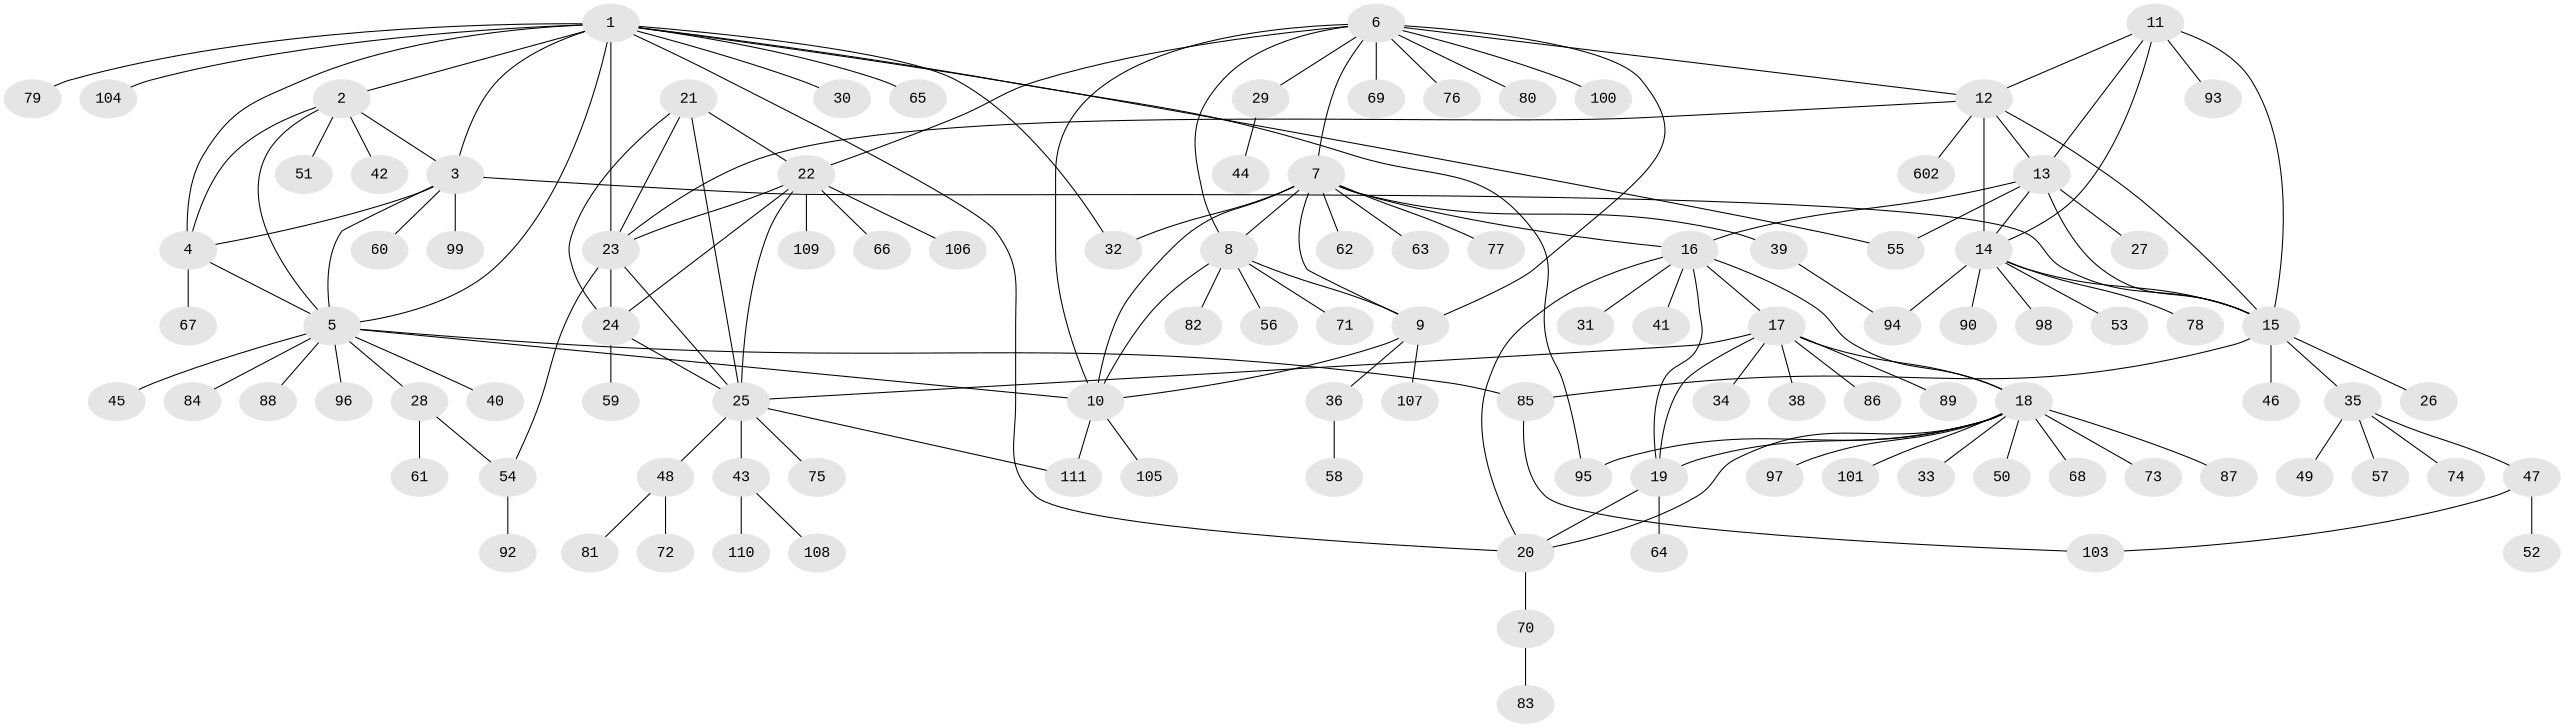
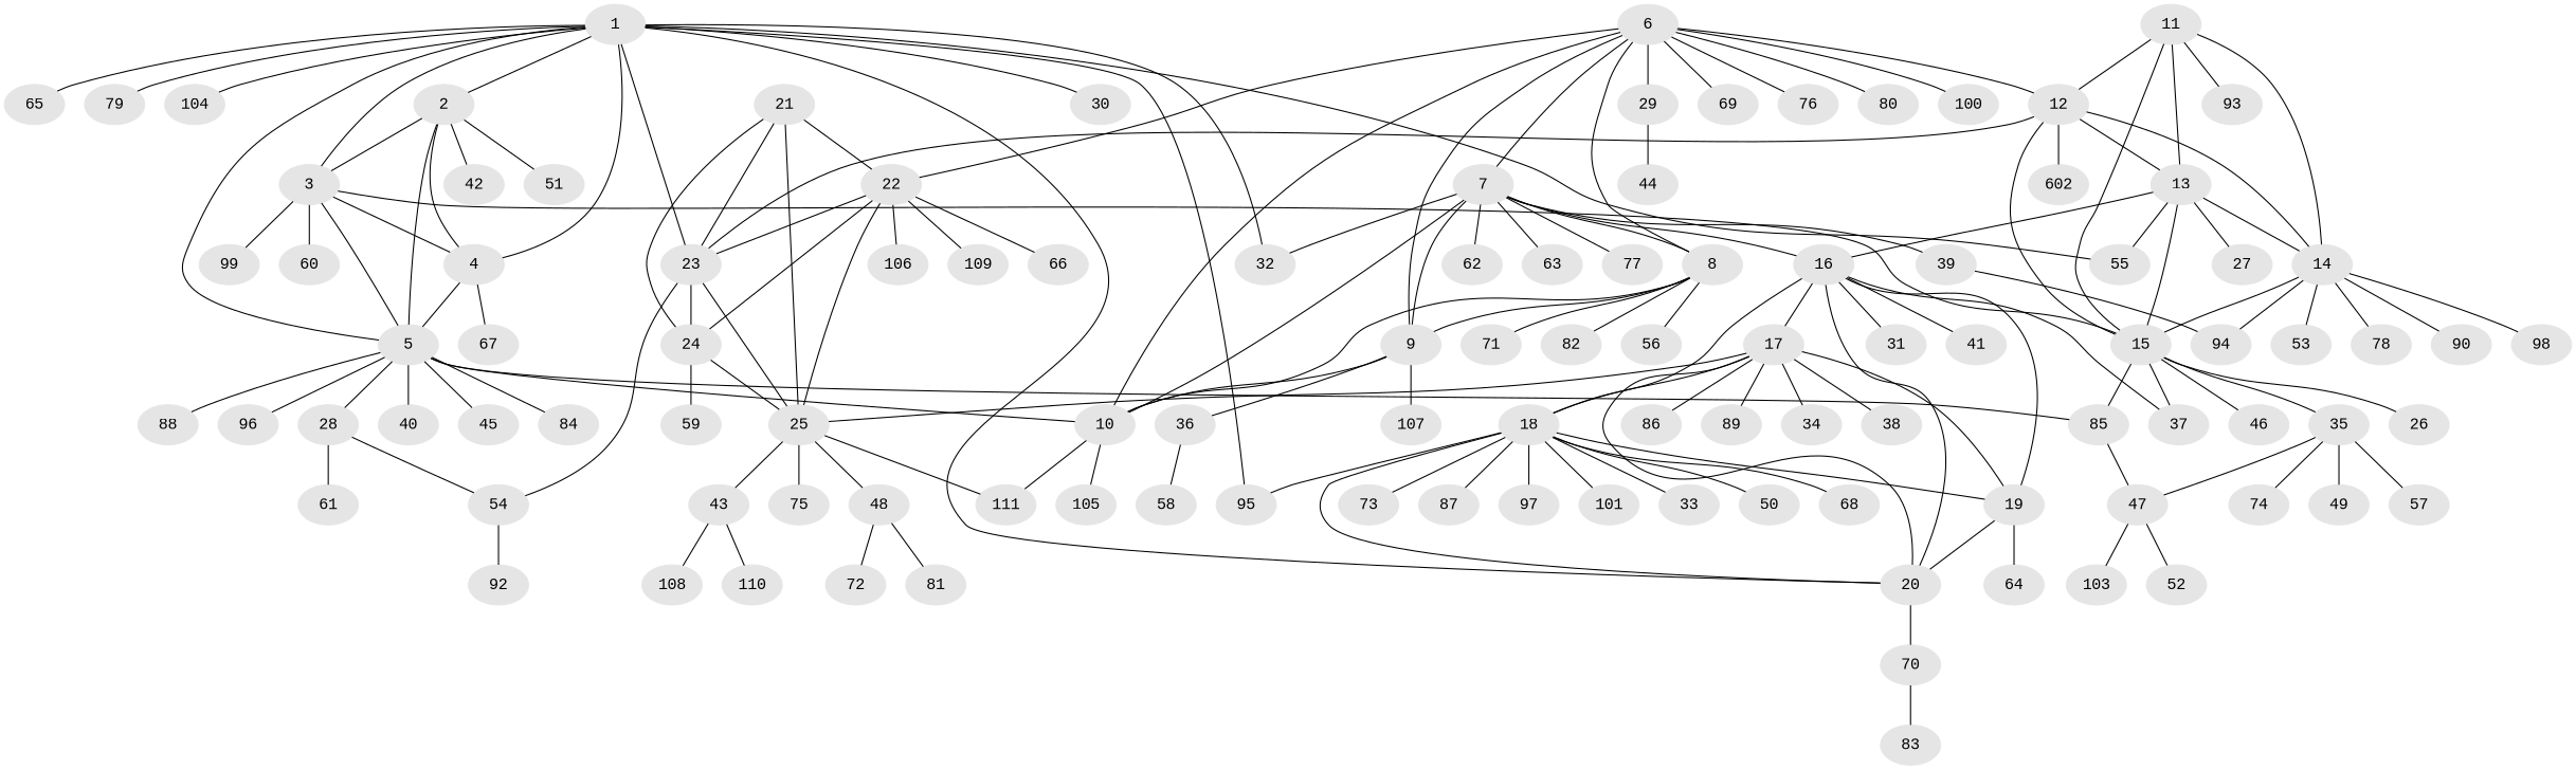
  graph {
    fontname="Liberation Mono"
    node [color=gray90 fontname="Liberation Mono" style=filled]
    edge [fontname="Liberation Mono"]
    1
    2
    3
    4
    5
    20
    23
    30
    32
    55
    65
    79
    95
    104
    42
    51
    15
    60
    99
    67
    10
    28
    40
    45
    84
    85
    88
    96
    70
    25
    24
    54
    26
    35
+   37
    46
    105
    111
    61
    103
    6
    7
    8
    9
    12
    22
    29
    69
    76
    80
    100
    16
    39
    62
    63
    77
    56
    71
    82
    36
    107
    13
    14
    n64 [label=602]
    66
    106
    109
    44
    17
    18
    19
    31
    41
    94
    58
    11
    93
    27
    53
    78
    90
    98
    47
    49
    57
    74
    34
    38
    86
    89
    33
    50
    68
    73
    87
    97
    101
    64
    43
    48
    75
    83
    21
    59
    92
    108
    110
    72
    81
    52
    1 -- 2
    1 -- 3
    1 -- 4
    1 -- 5
    1 -- 20
    1 -- 23
    1 -- 30
    1 -- 32
    1 -- 55
    1 -- 65
    1 -- 79
    1 -- 95
    1 -- 104
    2 -- 3
    2 -- 4
    2 -- 5
    2 -- 42
    2 -- 51
    3 -- 4
    3 -- 5
    3 -- 15
    3 -- 60
    3 -- 99
    4 -- 5
    4 -- 67
    5 -- 10
    5 -- 28
    5 -- 40
    5 -- 45
    5 -- 84
    5 -- 85
    5 -- 88
    5 -- 96
    20 -- 70
    23 -- 25
    23 -- 24
    23 -- 54
    15 -- 85
    15 -- 26
    15 -- 35
+   15 -- 37
    15 -- 46
    10 -- 105
    10 -- 111
    28 -- 54
    28 -- 61
-   85 -- 103
+   85 -- 47
    70 -- 83
    25 -- 111
    25 -- 43
    25 -- 48
    25 -- 75
    24 -- 25
    24 -- 59
    54 -- 92
    35 -- 47
    35 -- 49
    35 -- 57
    35 -- 74
    6 -- 10
    6 -- 7
    6 -- 8
    6 -- 9
    6 -- 12
    6 -- 22
    6 -- 29
    6 -- 69
    6 -- 76
    6 -- 80
    6 -- 100
    7 -- 32
    7 -- 10
    7 -- 8
    7 -- 9
    7 -- 16
    7 -- 39
    7 -- 62
    7 -- 63
    7 -- 77
    8 -- 10
    8 -- 9
    8 -- 56
    8 -- 71
    8 -- 82
    9 -- 10
    9 -- 36
    9 -- 107
    12 -- 23
    12 -- 15
    12 -- 13
    12 -- 14
    12 -- n64
    22 -- 23
    22 -- 25
    22 -- 24
    22 -- 66
    22 -- 106
    22 -- 109
    29 -- 44
    16 -- 20
+   16 -- 37
    16 -- 17
    16 -- 18
    16 -- 19
    16 -- 31
    16 -- 41
    39 -- 94
    36 -- 58
    13 -- 55
    13 -- 15
    13 -- 16
    13 -- 14
    13 -- 27
    14 -- 15
    14 -- 94
    14 -- 53
    14 -- 78
    14 -- 90
    14 -- 98
+   17 -- 20
    17 -- 25
    17 -- 18
    17 -- 19
    17 -- 34
    17 -- 38
    17 -- 86
    17 -- 89
    18 -- 20
    18 -- 95
    18 -- 19
    18 -- 33
    18 -- 50
    18 -- 68
    18 -- 73
    18 -- 87
    18 -- 97
    18 -- 101
    19 -- 20
    19 -- 64
    11 -- 15
    11 -- 12
    11 -- 13
    11 -- 14
    11 -- 93
    47 -- 103
    47 -- 52
    43 -- 108
    43 -- 110
    48 -- 72
    48 -- 81
    21 -- 23
    21 -- 25
    21 -- 24
    21 -- 22
  }
